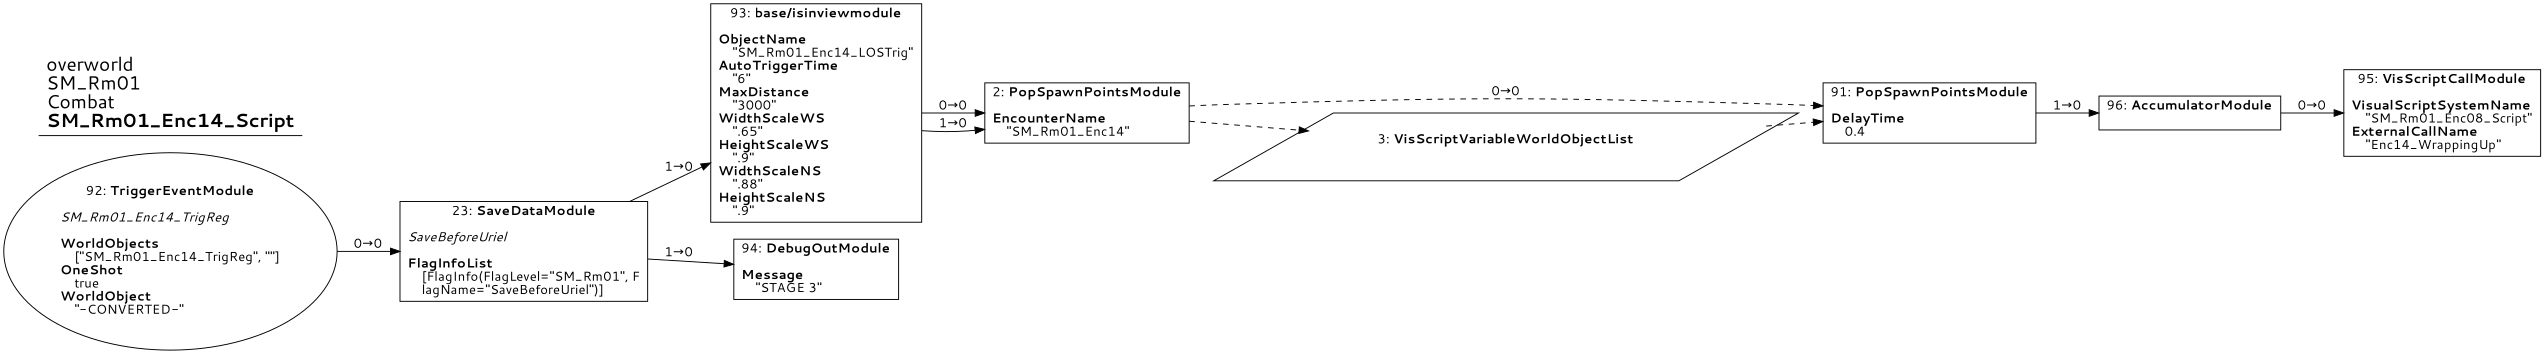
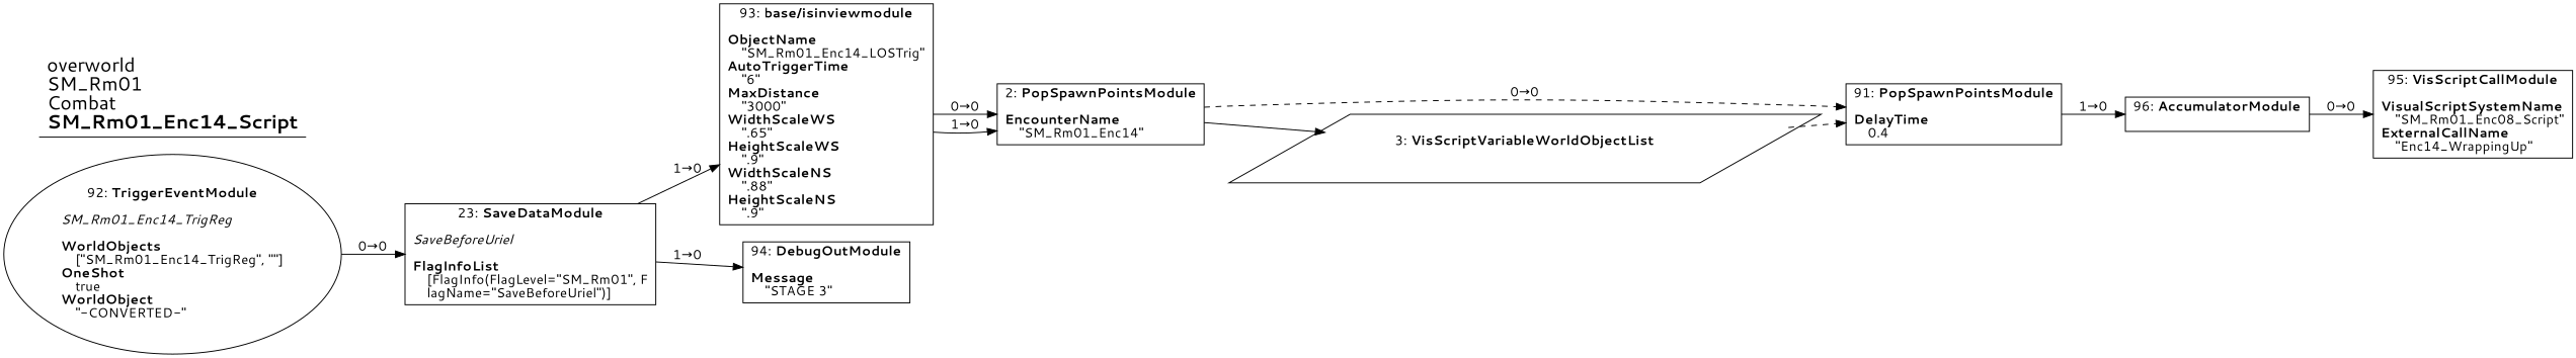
  digraph {
    fontname="Segoe UI"
    rankdir=LR
    splines=spline
    node [fontname="Segoe UI" shape=box]
    edge [fontname="Segoe UI"]
    n1 [label=<2: <b>PopSpawnPointsModule</b><br/><br/><b>EncounterName</b><br align="left"/>    &quot;SM_Rm01_Enc14&quot;<br align="left"/>>]
    n2 [label=<91: <b>PopSpawnPointsModule</b><br/><br/><b>DelayTime</b><br align="left"/>    0.4<br align="left"/>>]
    n3 [label=<3: <b>VisScriptVariableWorldObjectList</b><br/><br/>> shape=parallelogram]
    n4 [label=<96: <b>AccumulatorModule</b><br/><br/>>]
    n5 [label=<95: <b>VisScriptCallModule</b><br/><br/><b>VisualScriptSystemName</b><br align="left"/>    &quot;SM_Rm01_Enc08_Script&quot;<br align="left"/><b>ExternalCallName</b><br align="left"/>    &quot;Enc14_WrappingUp&quot;<br align="left"/>>]
    n6 [label=<23: <b>SaveDataModule</b><br/><br/><i>SaveBeforeUriel<br align="left"/></i><br align="left"/><b>FlagInfoList</b><br align="left"/>    [FlagInfo(FlagLevel=&quot;SM_Rm01&quot;, F<br align="left"/>    lagName=&quot;SaveBeforeUriel&quot;)]<br align="left"/>>]
    n7 [label=<93: <b>base/isinviewmodule</b><br/><br/><b>ObjectName</b><br align="left"/>    &quot;SM_Rm01_Enc14_LOSTrig&quot;<br align="left"/><b>AutoTriggerTime</b><br align="left"/>    &quot;6&quot;<br align="left"/><b>MaxDistance</b><br align="left"/>    &quot;3000&quot;<br align="left"/><b>WidthScaleWS</b><br align="left"/>    &quot;.65&quot;<br align="left"/><b>HeightScaleWS</b><br align="left"/>    &quot;.9&quot;<br align="left"/><b>WidthScaleNS</b><br align="left"/>    &quot;.88&quot;<br align="left"/><b>HeightScaleNS</b><br align="left"/>    &quot;.9&quot;<br align="left"/>>]
    n8 [label=<94: <b>DebugOutModule</b><br/><br/><b>Message</b><br align="left"/>    &quot;STAGE 3&quot;<br align="left"/>>]
    n9 [label=<92: <b>TriggerEventModule</b><br/><br/><i>SM_Rm01_Enc14_TrigReg<br align="left"/></i><br align="left"/><b>WorldObjects</b><br align="left"/>    [&quot;SM_Rm01_Enc14_TrigReg&quot;, &quot;&quot;]<br align="left"/><b>OneShot</b><br align="left"/>    true<br align="left"/><b>WorldObject</b><br align="left"/>    &quot;-CONVERTED-&quot;<br align="left"/>> shape=oval]
    n10 [label=<<font point-size="20">overworld<br align="left"/>SM_Rm01<br align="left"/>Combat<br align="left"/><b>SM_Rm01_Enc14_Script</b><br align="left"/></font>> shape=underline]
    n1 -> n2 [label="0→0" style=dashed]
-   n1 -> n3 [style=dashed]
+   n1 -> n3 [style=solid]
    n2 -> n4 [label="1→0"]
    n3 -> n2 [style=dashed]
    n4 -> n5 [label="0→0"]
    n6 -> n7 [label="1→0"]
    n6 -> n8 [label="1→0"]
    n7 -> n1 [label="0→0"]
    n7 -> n1 [label="1→0"]
    n9 -> n6 [label="0→0"]
  }
